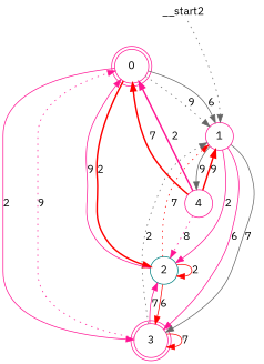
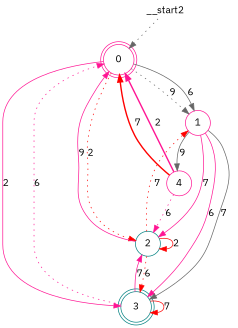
  digraph {
    fontname="IBM Plex Sans"
    node [color=deeppink fontname="IBM Plex Sans" shape=circle]
    edge [color=deeppink fontname="IBM Plex Sans" style=solid]
    n1 [label=0 shape=doublecircle]
    n2 [label=1]
    n3 [color=teal label=2]
-   n4 [label=3 shape=doublecircle]
+   n4 [color=teal label=3 shape=doublecircle]
    n5 [label=4]
    n6 [color=blue height=0 label=__start2 shape=none width=0]
    n1 -> n2 [color=gray40 label=6]
    n1 -> n2 [color=gray40 label=9 style=dotted]
-   n1 -> n3 [color=red label=2 style=bold]
+   n1 -> n3 [color=red label=2 style=dotted]
    n1 -> n4 [label=2]
-   n2 -> n3 [label=2]
+   n2 -> n3 [label=7]
    n2 -> n4 [label=6]
    n2 -> n4 [color=gray40 label=7]
    n2 -> n5 [color=gray40 label=9]
    n3 -> n1 [label=9]
    n3 -> n2 [color=red label=7 style=dotted]
    n3 -> n3 [color=red label=2]
-   n3 -> n4 [color=red label=6]
-   n4 -> n1 [label=9 style=dotted]
-   n4 -> n2 [color=gray40 label=2 style=dotted]
+   n3 -> n4 [color=red label=6 style=dotted]
+   n4 -> n1 [label=6 style=dotted]
    n4 -> n3 [label=7]
    n4 -> n4 [color=red label=7]
    n5 -> n1 [label=2 style=bold]
    n5 -> n1 [color=red label=7 style=bold]
-   n5 -> n2 [color=red label=9 style=bold]
-   n5 -> n3 [label=8 style=dotted]
-   n6 -> n2 [color=gray40 style=dotted]
+   n5 -> n3 [label=6 style=dotted]
+   n6 -> n1 [color=gray40 style=dotted]
  }
